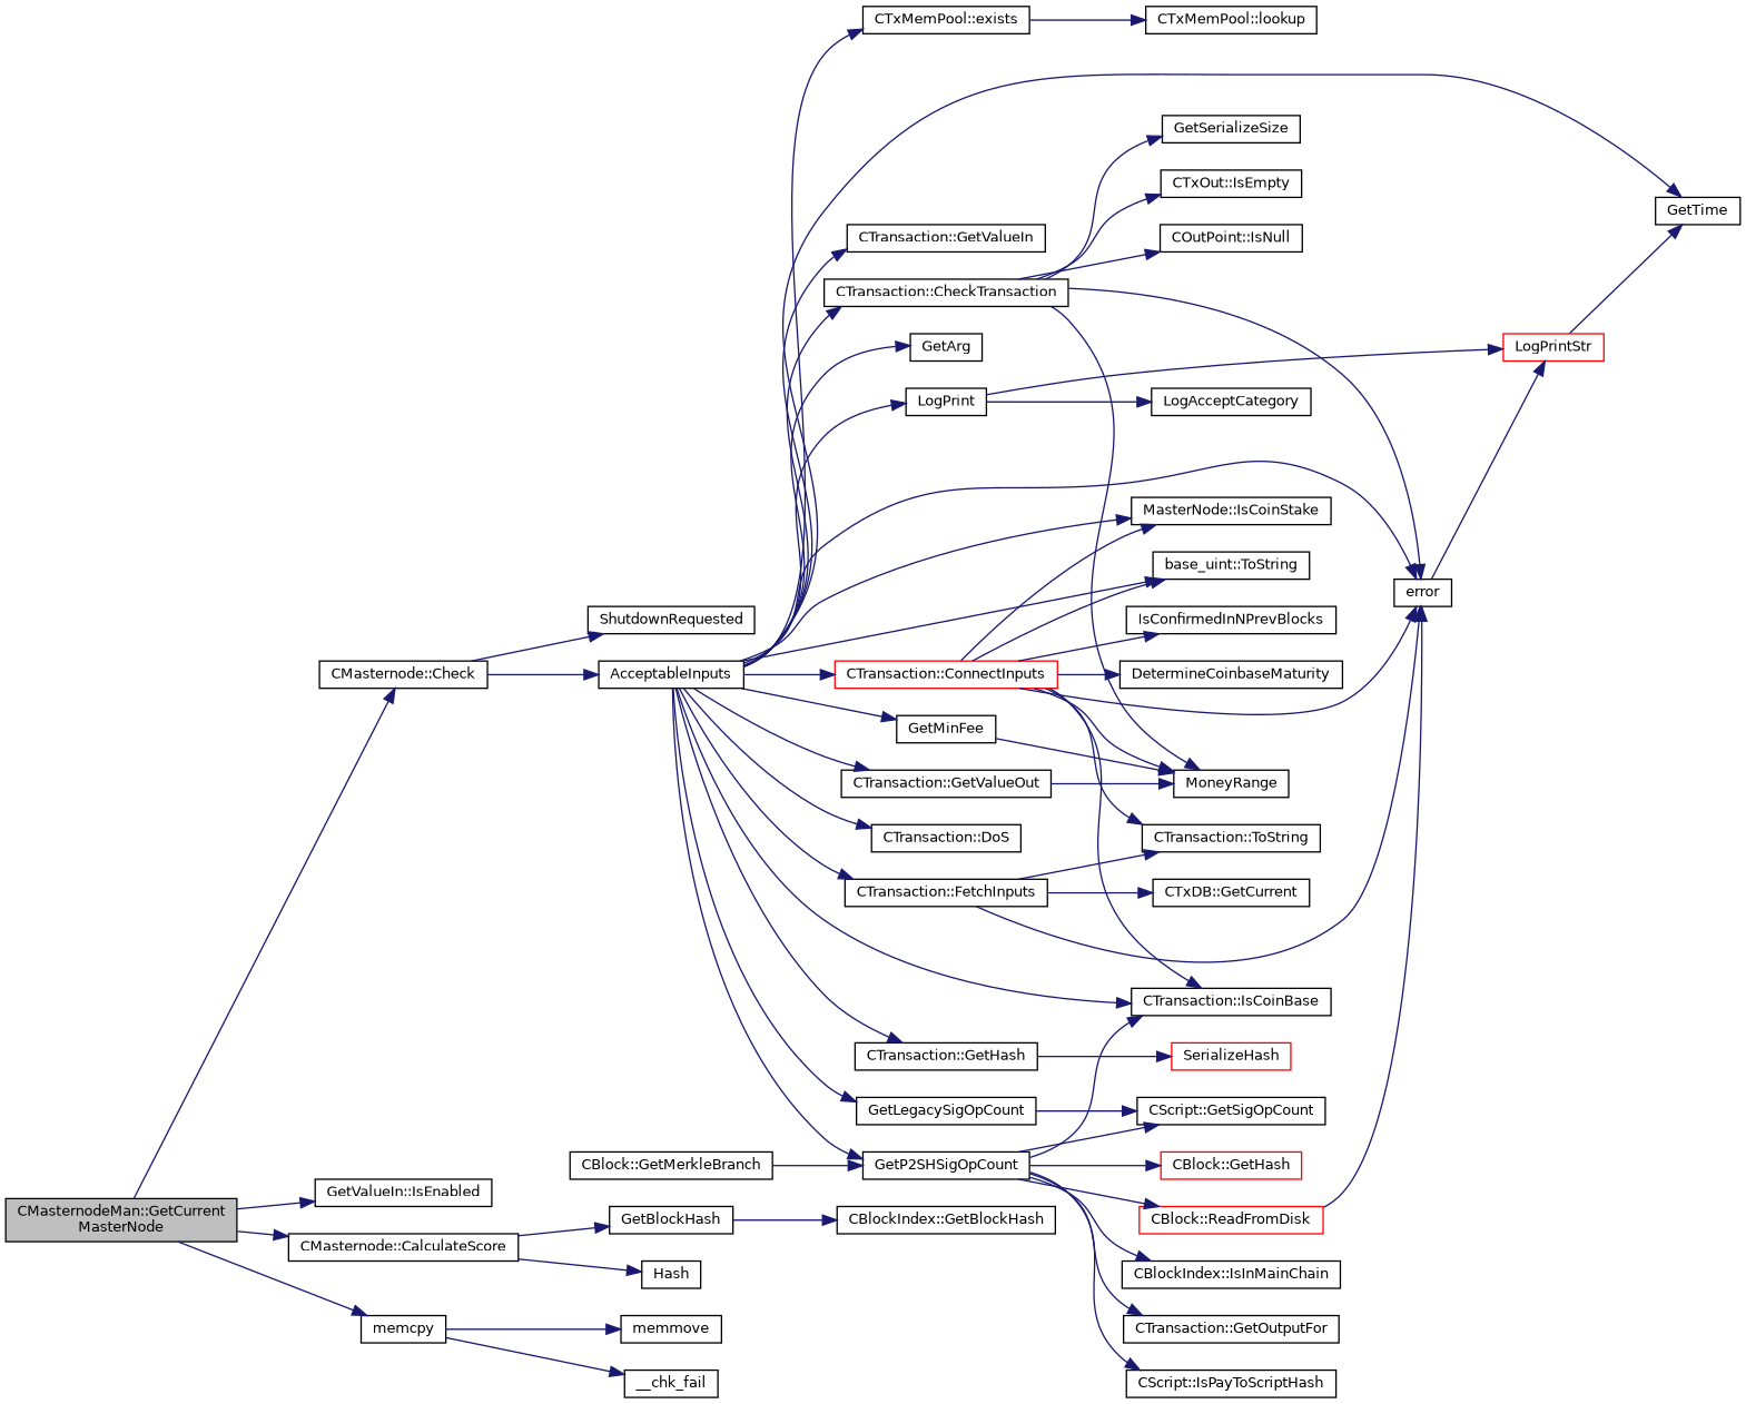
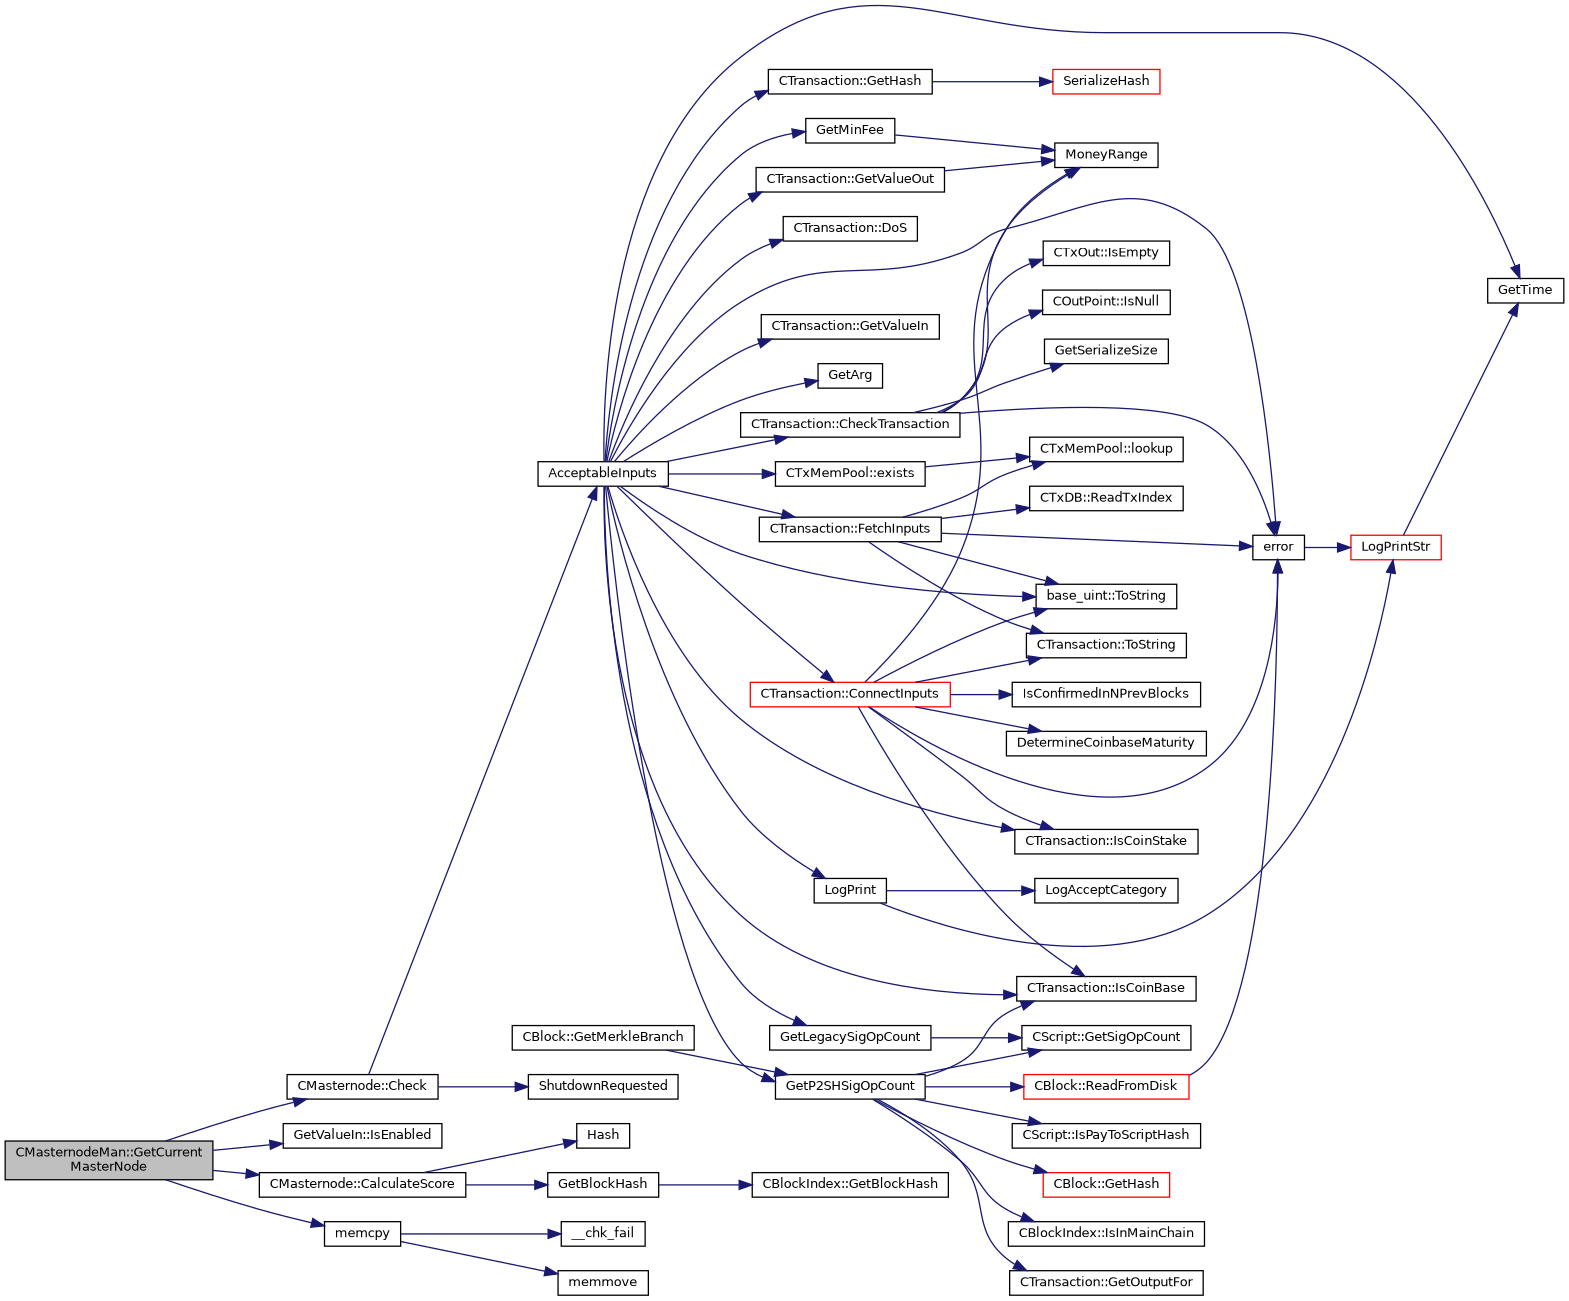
  digraph {
    rankdir=LR
    node [color=black fillcolor=white fontname=Helvetica fontsize=10 shape=record style=filled]
    edge [color=midnightblue fontname=Helvetica fontsize=10 labelfontname=Helvetica labelfontsize=10 style=solid]
    n1 [fillcolor=grey75 fontcolor=black height=0.2 label="CMasternodeMan::GetCurrent\lMasterNode" width=0.4]
    n2 [height=0.2 label="CMasternode::Check" width=0.4]
    n3 [height=0.2 label="GetValueIn::IsEnabled" width=0.4]
    n4 [height=0.2 label="CMasternode::CalculateScore" width=0.4]
    n5 [height=0.2 label=memcpy width=0.4]
    n6 [height=0.2 label=ShutdownRequested width=0.4]
    n7 [height=0.2 label=AcceptableInputs width=0.4]
    n8 [height=0.2 label=GetBlockHash width=0.4]
    n9 [height=0.2 label=Hash width=0.4]
    n10 [height=0.2 label=memmove width=0.4]
    n11 [height=0.2 label=__chk_fail width=0.4]
    n12 [height=0.2 label="CTransaction::CheckTransaction" width=0.4]
    n13 [height=0.2 label=error width=0.4]
    n14 [height=0.2 label=GetTime width=0.4]
    n15 [height=0.2 label="CTransaction::IsCoinBase" width=0.4]
    n16 [height=0.2 label="CTransaction::DoS" width=0.4]
-   n17 [height=0.2 label="MasterNode::IsCoinStake" width=0.4]
+   n17 [height=0.2 label="CTransaction::IsCoinStake" width=0.4]
    n18 [height=0.2 label="CTransaction::GetHash" width=0.4]
    n19 [height=0.2 label="CTxMemPool::exists" width=0.4]
    n20 [height=0.2 label="CTransaction::FetchInputs" width=0.4]
    n21 [height=0.2 label="base_uint::ToString" width=0.4]
    n22 [height=0.2 label=GetLegacySigOpCount width=0.4]
    n23 [height=0.2 label=GetP2SHSigOpCount width=0.4]
    n24 [height=0.2 label="CTransaction::GetValueIn" width=0.4]
    n25 [height=0.2 label="CTransaction::GetValueOut" width=0.4]
    n26 [height=0.2 label=GetMinFee width=0.4]
    n27 [height=0.2 label=GetArg width=0.4]
    n28 [height=0.2 label=LogPrint width=0.4]
    n29 [color=red height=0.2 label="CTransaction::ConnectInputs" width=0.4]
    n30 [height=0.2 label=GetSerializeSize width=0.4]
    n31 [height=0.2 label="CTxOut::IsEmpty" width=0.4]
    n32 [height=0.2 label=MoneyRange width=0.4]
    n33 [height=0.2 label="COutPoint::IsNull" width=0.4]
    n34 [color=red height=0.2 label=LogPrintStr width=0.4]
    n35 [color=red height=0.2 label=SerializeHash width=0.4]
    n36 [height=0.2 label="CTxMemPool::lookup" width=0.4]
-   n37 [height=0.2 label="CTxDB::GetCurrent" width=0.4]
+   n37 [height=0.2 label="CTxDB::ReadTxIndex" width=0.4]
    n38 [height=0.2 label="CTransaction::ToString" width=0.4]
    n39 [height=0.2 label="CScript::GetSigOpCount" width=0.4]
    n40 [height=0.2 label="CTransaction::GetOutputFor" width=0.4]
    n41 [height=0.2 label="CScript::IsPayToScriptHash" width=0.4]
    n42 [color=red height=0.2 label="CBlock::ReadFromDisk" width=0.4]
    n43 [color=red height=0.2 label="CBlock::GetHash" width=0.4]
    n44 [height=0.2 label="CBlockIndex::IsInMainChain" width=0.4]
    n45 [height=0.2 label=LogAcceptCategory width=0.4]
    n46 [height=0.2 label=IsConfirmedInNPrevBlocks width=0.4]
    n47 [height=0.2 label=DetermineCoinbaseMaturity width=0.4]
    n48 [height=0.2 label="CBlock::GetMerkleBranch" width=0.4]
    n49 [height=0.2 label="CBlockIndex::GetBlockHash" width=0.4]
    n1 -> n2
    n1 -> n3
    n1 -> n4
    n1 -> n5
    n2 -> n6
    n2 -> n7
    n4 -> n8
    n4 -> n9
    n5 -> n10
    n5 -> n11
    n7 -> n12
    n7 -> n13
    n7 -> n14
    n7 -> n15
    n7 -> n16
    n7 -> n17
    n7 -> n18
    n7 -> n19
    n7 -> n20
    n7 -> n21
    n7 -> n22
    n7 -> n23
    n7 -> n24
    n7 -> n25
    n7 -> n26
    n7 -> n27
    n7 -> n28
    n7 -> n29
    n8 -> n49
    n12 -> n13
    n12 -> n30
    n12 -> n31
    n12 -> n32
    n12 -> n33
    n13 -> n34
    n18 -> n35
    n19 -> n36
    n20 -> n13
+   n20 -> n21
+   n20 -> n36
    n20 -> n37
    n20 -> n38
    n22 -> n39
    n23 -> n15
    n23 -> n39
    n23 -> n40
    n23 -> n41
    n23 -> n42
    n23 -> n43
    n23 -> n44
    n25 -> n32
    n26 -> n32
    n28 -> n34
    n28 -> n45
    n29 -> n13
    n29 -> n15
    n29 -> n17
    n29 -> n21
    n29 -> n32
    n29 -> n38
    n29 -> n46
    n29 -> n47
    n34 -> n14
    n42 -> n13
    n48 -> n23
  }
